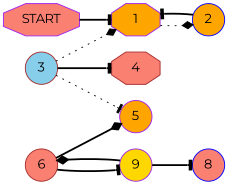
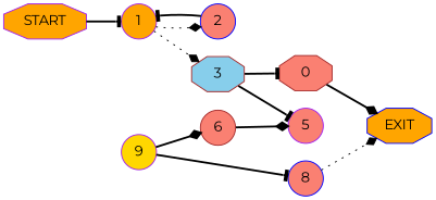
  digraph {
    fontname=Montserrat
    rankdir=LR
    node [color=purple fillcolor=salmon fontname=Montserrat shape=circle style=filled]
    edge [arrowhead=tee fontname=Montserrat style=bold]
-   n1 [label=START shape=octagon]
-   1 [fillcolor=orange shape=octagon]
-   2 [color=blue fillcolor=orange]
-   3 [color=brown fillcolor=skyblue]
-   4 [color=brown shape=octagon]
-   5 [fillcolor=orange]
+   n1 [fillcolor=orange label=START shape=octagon]
+   1 [fillcolor=orange]
+   2 [color=blue]
+   3 [color=brown fillcolor=skyblue shape=octagon]
+   4 [color=brown shape=octagon label=0]
+   5
+   n7 [color=blue fillcolor=orange label=EXIT shape=octagon]
    6 [color=brown]
    n9 [fillcolor=gold label=9]
    8 [color=blue]
    n1 -> 1
    1 -> 2 [arrowhead=diamond style=dotted]
-   3 -> 1 [arrowhead=diamond style=dotted]
+   1 -> 3 [arrowhead=diamond style=dotted]
    2 -> 1
    3 -> 4
-   3 -> 5 [style=dotted]
+   3 -> 5
+   4 -> n7 [arrowhead=diamond]
    6 -> 5 [arrowhead=diamond]
-   6 -> n9
    n9 -> 6 [arrowhead=diamond]
    n9 -> 8
+   8 -> n7 [arrowhead=diamond style=dotted]
  }
